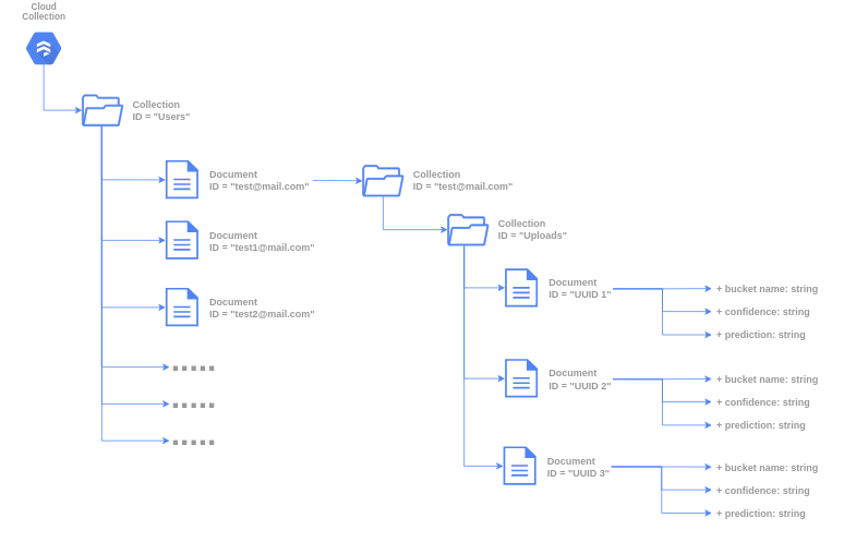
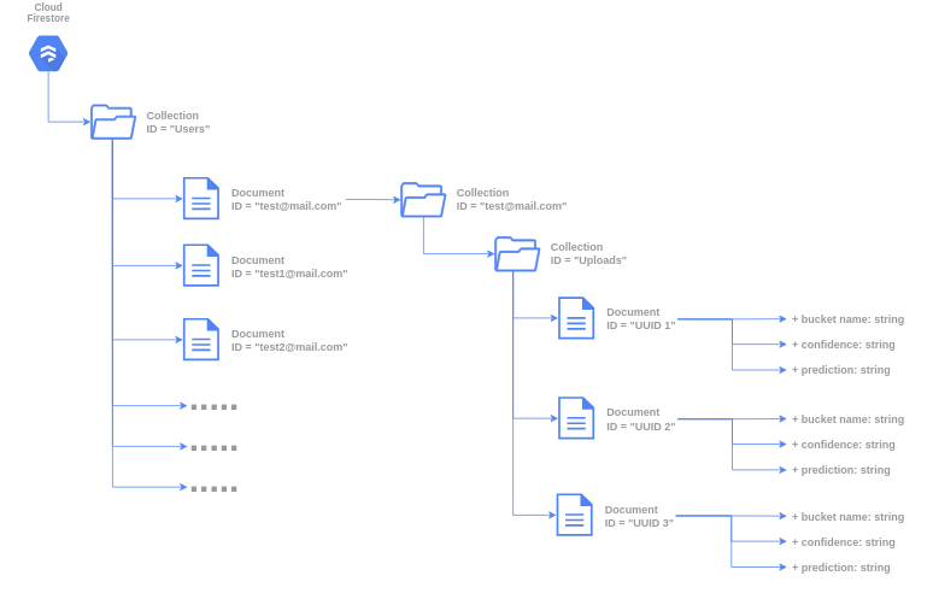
  <mxCell id="0" />
  <mxCell id="1" parent="0" />
  <mxCell id="2" style="edgeStyle=orthogonalEdgeStyle;rounded=0;orthogonalLoop=1;jettySize=auto;html=1;exitX=0.5;exitY=0.84;exitDx=0;exitDy=0;exitPerimeter=0;entryX=0;entryY=0.5;entryDx=0;entryDy=0;entryPerimeter=0;strokeColor=#5184F3;" edge="1" parent="1" source="3"><mxGeometry relative="1" as="geometry"><mxPoint x="100" y="125" as="targetPoint" /><Array as="points"><mxPoint x="53" y="125" /></Array></mxGeometry></mxCell>
- <mxCell id="3" value="Cloud&#10;Collection" style="html=1;fillColor=#5184F3;strokeColor=none;verticalAlign=bottom;labelPosition=center;verticalLabelPosition=top;align=center;spacingTop=-6;fontSize=11;fontStyle=1;fontColor=#999999;shape=mxgraph.gcp2.hexIcon;prIcon=cloud_firestore" vertex="1" parent="1"><mxGeometry x="20" y="20" width="66" height="58.5" as="geometry" /></mxCell>
+ <mxCell id="3" value="Cloud&#10;Firestore" style="html=1;fillColor=#5184F3;strokeColor=none;verticalAlign=bottom;labelPosition=center;verticalLabelPosition=top;align=center;spacingTop=-6;fontSize=11;fontStyle=1;fontColor=#999999;shape=mxgraph.gcp2.hexIcon;prIcon=cloud_firestore" vertex="1" parent="1"><mxGeometry x="20" y="20" width="66" height="58.5" as="geometry" /></mxCell>
  <mxCell id="4" style="edgeStyle=orthogonalEdgeStyle;rounded=0;orthogonalLoop=1;jettySize=auto;html=1;strokeColor=#5184F3;" edge="1" parent="1" source="7" target="9"><mxGeometry relative="1" as="geometry"><mxPoint x="124" y="160" as="sourcePoint" /><mxPoint x="210" y="210" as="targetPoint" /><Array as="points"><mxPoint x="124" y="210" /></Array></mxGeometry></mxCell>
  <mxCell id="5" value="" style="group" vertex="1" connectable="0" parent="1"><mxGeometry x="100" y="103.75" width="140" height="42.5" as="geometry" /></mxCell>
  <mxCell id="6" value="&lt;font color=&quot;#999999&quot;&gt;&lt;b&gt;Collection&lt;br&gt;ID = &quot;Users&quot;&lt;br&gt;&lt;/b&gt;&lt;/font&gt;" style="text;html=1;strokeColor=none;fillColor=none;align=left;verticalAlign=middle;whiteSpace=wrap;rounded=0;" vertex="1" parent="5"><mxGeometry x="60" width="80" height="42.5" as="geometry" /></mxCell>
  <mxCell id="7" value="" style="pointerEvents=1;shadow=0;dashed=0;html=1;strokeColor=#5184F3;fillColor=#5184F3;aspect=fixed;labelPosition=center;verticalLabelPosition=bottom;verticalAlign=top;align=center;outlineConnect=0;shape=mxgraph.vvd.folder;gradientColor=none;strokeWidth=1;perimeterSpacing=0;" vertex="1" parent="5"><mxGeometry y="2.25" width="50" height="38" as="geometry" /></mxCell>
  <mxCell id="8" value="" style="group" vertex="1" connectable="0" parent="1"><mxGeometry x="202" y="186" width="180" height="47" as="geometry" /></mxCell>
  <mxCell id="9" value="" style="pointerEvents=1;shadow=0;dashed=0;html=1;strokeColor=none;fillColor=#5184F3;labelPosition=center;verticalLabelPosition=bottom;verticalAlign=top;outlineConnect=0;align=center;shape=mxgraph.office.concepts.document;" vertex="1" parent="8"><mxGeometry width="40" height="47" as="geometry" /></mxCell>
  <mxCell id="10" value="&lt;font color=&quot;#999999&quot;&gt;&lt;b&gt;Document&lt;br&gt;ID = &quot;test@mail.com&quot;&lt;br&gt;&lt;/b&gt;&lt;/font&gt;" style="text;html=1;strokeColor=none;fillColor=none;align=left;verticalAlign=middle;whiteSpace=wrap;rounded=0;" vertex="1" parent="8"><mxGeometry x="52" y="3.5" width="128" height="42.5" as="geometry" /></mxCell>
  <mxCell id="11" value="" style="group" vertex="1" connectable="0" parent="1"><mxGeometry x="202" y="260" width="190" height="47" as="geometry" /></mxCell>
  <mxCell id="12" value="" style="pointerEvents=1;shadow=0;dashed=0;html=1;strokeColor=none;fillColor=#5184F3;labelPosition=center;verticalLabelPosition=bottom;verticalAlign=top;outlineConnect=0;align=center;shape=mxgraph.office.concepts.document;" vertex="1" parent="11"><mxGeometry width="40" height="47" as="geometry" /></mxCell>
  <mxCell id="13" value="&lt;b style=&quot;color: rgb(153 , 153 , 153)&quot;&gt;Document&lt;br&gt;ID = &quot;test1@mail.com&quot;&lt;/b&gt;&lt;font color=&quot;#999999&quot;&gt;&lt;b&gt;&lt;br&gt;&lt;/b&gt;&lt;/font&gt;" style="text;html=1;strokeColor=none;fillColor=none;align=left;verticalAlign=middle;whiteSpace=wrap;rounded=0;" vertex="1" parent="11"><mxGeometry x="52" y="3.5" width="138" height="42.5" as="geometry" /></mxCell>
  <mxCell id="14" value="" style="group" vertex="1" connectable="0" parent="1"><mxGeometry x="202" y="342" width="190" height="47" as="geometry" /></mxCell>
  <mxCell id="15" value="" style="pointerEvents=1;shadow=0;dashed=0;html=1;strokeColor=none;fillColor=#5184F3;labelPosition=center;verticalLabelPosition=bottom;verticalAlign=top;outlineConnect=0;align=center;shape=mxgraph.office.concepts.document;" vertex="1" parent="14"><mxGeometry width="40" height="47" as="geometry" /></mxCell>
  <mxCell id="16" value="&lt;b style=&quot;color: rgb(153 , 153 , 153)&quot;&gt;Document&lt;br&gt;ID = &quot;test2@mail.com&quot;&lt;/b&gt;&lt;font color=&quot;#999999&quot;&gt;&lt;b&gt;&lt;br&gt;&lt;/b&gt;&lt;/font&gt;" style="text;html=1;strokeColor=none;fillColor=none;align=left;verticalAlign=middle;whiteSpace=wrap;rounded=0;" vertex="1" parent="14"><mxGeometry x="52" y="3.5" width="138" height="42.5" as="geometry" /></mxCell>
  <mxCell id="17" style="edgeStyle=orthogonalEdgeStyle;rounded=0;orthogonalLoop=1;jettySize=auto;html=1;strokeColor=#5184F3;" edge="1" parent="1" target="12"><mxGeometry relative="1" as="geometry"><mxPoint x="124" y="144" as="sourcePoint" /><mxPoint x="200" y="297" as="targetPoint" /><Array as="points"><mxPoint x="124" y="284" /></Array></mxGeometry></mxCell>
  <mxCell id="18" style="edgeStyle=orthogonalEdgeStyle;rounded=0;orthogonalLoop=1;jettySize=auto;html=1;strokeColor=#5184F3;" edge="1" parent="1" target="15"><mxGeometry relative="1" as="geometry"><mxPoint x="124" y="144" as="sourcePoint" /><mxPoint x="190" y="384" as="targetPoint" /><Array as="points"><mxPoint x="124" y="366" /></Array></mxGeometry></mxCell>
  <mxCell id="19" value="" style="group" vertex="1" connectable="0" parent="1"><mxGeometry x="443" y="190" width="210" height="42.5" as="geometry" /></mxCell>
  <mxCell id="20" value="&lt;font color=&quot;#999999&quot;&gt;&lt;b&gt;Collection&lt;/b&gt;&lt;/font&gt;&lt;b style=&quot;color: rgb(153 , 153 , 153)&quot;&gt;&lt;br&gt;ID = &quot;test@mail.com&quot;&lt;/b&gt;&lt;font color=&quot;#999999&quot;&gt;&lt;b&gt;&lt;br&gt;&lt;/b&gt;&lt;/font&gt;" style="text;html=1;strokeColor=none;fillColor=none;align=left;verticalAlign=middle;whiteSpace=wrap;rounded=0;" vertex="1" parent="19"><mxGeometry x="60" width="140" height="42.5" as="geometry" /></mxCell>
  <mxCell id="21" value="" style="pointerEvents=1;shadow=0;dashed=0;html=1;strokeColor=#5184F3;fillColor=#5184F3;aspect=fixed;labelPosition=center;verticalLabelPosition=bottom;verticalAlign=top;align=center;outlineConnect=0;shape=mxgraph.vvd.folder;gradientColor=none;strokeWidth=1;perimeterSpacing=0;" vertex="1" parent="19"><mxGeometry y="2.25" width="50" height="38" as="geometry" /></mxCell>
  <mxCell id="22" style="edgeStyle=orthogonalEdgeStyle;rounded=0;orthogonalLoop=1;jettySize=auto;html=1;exitX=1;exitY=0.5;exitDx=0;exitDy=0;strokeColor=#5184F3;" edge="1" parent="1" source="10" target="21"><mxGeometry relative="1" as="geometry" /></mxCell>
  <mxCell id="23" value="&lt;font color=&quot;#999999&quot;&gt;&lt;b style=&quot;font-size: 40px&quot;&gt;.....&lt;br&gt;&lt;/b&gt;&lt;/font&gt;" style="text;html=1;strokeColor=none;fillColor=none;align=left;verticalAlign=middle;whiteSpace=wrap;rounded=0;" vertex="1" parent="1"><mxGeometry x="207" y="409" width="80" height="40" as="geometry" /></mxCell>
  <mxCell id="24" value="&lt;font color=&quot;#999999&quot;&gt;&lt;b style=&quot;font-size: 40px&quot;&gt;.....&lt;br&gt;&lt;/b&gt;&lt;/font&gt;" style="text;html=1;strokeColor=none;fillColor=none;align=left;verticalAlign=middle;whiteSpace=wrap;rounded=0;" vertex="1" parent="1"><mxGeometry x="207" y="454" width="80" height="40" as="geometry" /></mxCell>
  <mxCell id="25" value="&lt;font color=&quot;#999999&quot;&gt;&lt;b style=&quot;font-size: 40px&quot;&gt;.....&lt;br&gt;&lt;/b&gt;&lt;/font&gt;" style="text;html=1;strokeColor=none;fillColor=none;align=left;verticalAlign=middle;whiteSpace=wrap;rounded=0;" vertex="1" parent="1"><mxGeometry x="207" y="499" width="80" height="40" as="geometry" /></mxCell>
  <mxCell id="26" style="edgeStyle=orthogonalEdgeStyle;rounded=0;orthogonalLoop=1;jettySize=auto;html=1;entryX=0;entryY=0.75;entryDx=0;entryDy=0;strokeColor=#5184F3;" edge="1" parent="1" target="23"><mxGeometry relative="1" as="geometry"><mxPoint x="124" y="144" as="sourcePoint" /><mxPoint x="234" y="450" as="targetPoint" /><Array as="points"><mxPoint x="124" y="439" /></Array></mxGeometry></mxCell>
  <mxCell id="27" style="edgeStyle=orthogonalEdgeStyle;rounded=0;orthogonalLoop=1;jettySize=auto;html=1;strokeColor=#5184F3;entryX=0;entryY=0.75;entryDx=0;entryDy=0;" edge="1" parent="1" target="24"><mxGeometry relative="1" as="geometry"><mxPoint x="124" y="144" as="sourcePoint" /><mxPoint x="220" y="495" as="targetPoint" /><Array as="points"><mxPoint x="124" y="484" /></Array></mxGeometry></mxCell>
  <mxCell id="28" style="edgeStyle=orthogonalEdgeStyle;rounded=0;orthogonalLoop=1;jettySize=auto;html=1;entryX=0;entryY=0.75;entryDx=0;entryDy=0;strokeColor=#5184F3;" edge="1" parent="1" target="25"><mxGeometry relative="1" as="geometry"><mxPoint x="124" y="144" as="sourcePoint" /><mxPoint x="234" y="540" as="targetPoint" /><Array as="points"><mxPoint x="124" y="529" /></Array></mxGeometry></mxCell>
  <mxCell id="29" value="" style="group" vertex="1" connectable="0" parent="1"><mxGeometry x="547" y="250" width="210" height="42.5" as="geometry" /></mxCell>
  <mxCell id="30" value="&lt;font color=&quot;#999999&quot;&gt;&lt;b&gt;Collection&lt;/b&gt;&lt;/font&gt;&lt;b style=&quot;color: rgb(153 , 153 , 153)&quot;&gt;&lt;br&gt;ID = &quot;Uploads&quot;&lt;/b&gt;&lt;font color=&quot;#999999&quot;&gt;&lt;b&gt;&lt;br&gt;&lt;/b&gt;&lt;/font&gt;" style="text;html=1;strokeColor=none;fillColor=none;align=left;verticalAlign=middle;whiteSpace=wrap;rounded=0;" vertex="1" parent="29"><mxGeometry x="60" width="100" height="42.5" as="geometry" /></mxCell>
  <mxCell id="31" value="" style="pointerEvents=1;shadow=0;dashed=0;html=1;strokeColor=#5184F3;fillColor=#5184F3;aspect=fixed;labelPosition=center;verticalLabelPosition=bottom;verticalAlign=top;align=center;outlineConnect=0;shape=mxgraph.vvd.folder;gradientColor=none;strokeWidth=1;perimeterSpacing=0;" vertex="1" parent="29"><mxGeometry y="2.25" width="50" height="38" as="geometry" /></mxCell>
  <mxCell id="32" style="edgeStyle=orthogonalEdgeStyle;rounded=0;orthogonalLoop=1;jettySize=auto;html=1;strokeColor=#5184F3;" edge="1" parent="1" source="21" target="31"><mxGeometry relative="1" as="geometry"><mxPoint x="490" y="271.5" as="sourcePoint" /><Array as="points"><mxPoint x="468" y="271" /></Array></mxGeometry></mxCell>
  <mxCell id="33" style="edgeStyle=orthogonalEdgeStyle;rounded=0;orthogonalLoop=1;jettySize=auto;html=1;strokeColor=#5184F3;" edge="1" parent="1" source="31" target="44"><mxGeometry relative="1" as="geometry"><Array as="points"><mxPoint x="567" y="342" /></Array></mxGeometry></mxCell>
  <mxCell id="34" value="" style="group" vertex="1" connectable="0" parent="1"><mxGeometry x="615" y="536" width="132" height="47" as="geometry" /></mxCell>
  <mxCell id="35" value="" style="group" vertex="1" connectable="0" parent="34"><mxGeometry width="132" height="47" as="geometry" /></mxCell>
  <mxCell id="36" value="" style="pointerEvents=1;shadow=0;dashed=0;html=1;strokeColor=none;fillColor=#5184F3;labelPosition=center;verticalLabelPosition=bottom;verticalAlign=top;outlineConnect=0;align=center;shape=mxgraph.office.concepts.document;" vertex="1" parent="35"><mxGeometry width="40" height="47" as="geometry" /></mxCell>
  <mxCell id="37" value="&lt;font color=&quot;#999999&quot;&gt;&lt;b&gt;Document&lt;br&gt;ID = &quot;UUID 3&quot;&lt;br&gt;&lt;/b&gt;&lt;/font&gt;" style="text;html=1;strokeColor=none;fillColor=none;align=left;verticalAlign=middle;whiteSpace=wrap;rounded=0;" vertex="1" parent="35"><mxGeometry x="52" y="3.5" width="80" height="42.5" as="geometry" /></mxCell>
  <mxCell id="38" value="" style="group" vertex="1" connectable="0" parent="1"><mxGeometry x="617" y="429" width="132" height="47" as="geometry" /></mxCell>
  <mxCell id="39" value="" style="group" vertex="1" connectable="0" parent="38"><mxGeometry width="132" height="47" as="geometry" /></mxCell>
  <mxCell id="40" value="" style="pointerEvents=1;shadow=0;dashed=0;html=1;strokeColor=none;fillColor=#5184F3;labelPosition=center;verticalLabelPosition=bottom;verticalAlign=top;outlineConnect=0;align=center;shape=mxgraph.office.concepts.document;" vertex="1" parent="39"><mxGeometry width="40" height="47" as="geometry" /></mxCell>
  <mxCell id="41" value="&lt;font color=&quot;#999999&quot;&gt;&lt;b&gt;Document&lt;br&gt;ID = &quot;UUID 2&quot;&lt;br&gt;&lt;/b&gt;&lt;/font&gt;" style="text;html=1;strokeColor=none;fillColor=none;align=left;verticalAlign=middle;whiteSpace=wrap;rounded=0;" vertex="1" parent="39"><mxGeometry x="52" y="3.5" width="80" height="42.5" as="geometry" /></mxCell>
  <mxCell id="42" value="" style="group" vertex="1" connectable="0" parent="1"><mxGeometry x="617" y="318.5" width="132" height="47" as="geometry" /></mxCell>
  <mxCell id="43" value="" style="group" vertex="1" connectable="0" parent="42"><mxGeometry width="132" height="47" as="geometry" /></mxCell>
  <mxCell id="44" value="" style="pointerEvents=1;shadow=0;dashed=0;html=1;strokeColor=none;fillColor=#5184F3;labelPosition=center;verticalLabelPosition=bottom;verticalAlign=top;outlineConnect=0;align=center;shape=mxgraph.office.concepts.document;" vertex="1" parent="43"><mxGeometry width="40" height="47" as="geometry" /></mxCell>
  <mxCell id="45" value="&lt;font color=&quot;#999999&quot;&gt;&lt;b&gt;Document&lt;br&gt;ID = &quot;UUID 1&quot;&lt;br&gt;&lt;/b&gt;&lt;/font&gt;" style="text;html=1;strokeColor=none;fillColor=none;align=left;verticalAlign=middle;whiteSpace=wrap;rounded=0;" vertex="1" parent="43"><mxGeometry x="52" y="3.5" width="80" height="42.5" as="geometry" /></mxCell>
  <mxCell id="46" style="edgeStyle=orthogonalEdgeStyle;rounded=0;orthogonalLoop=1;jettySize=auto;html=1;strokeColor=#5184F3;" edge="1" parent="1" target="40"><mxGeometry relative="1" as="geometry"><mxPoint x="567" y="290.25" as="sourcePoint" /><mxPoint x="612" y="434" as="targetPoint" /><Array as="points"><mxPoint x="567" y="453" /></Array></mxGeometry></mxCell>
  <mxCell id="47" style="edgeStyle=orthogonalEdgeStyle;rounded=0;orthogonalLoop=1;jettySize=auto;html=1;strokeColor=#5184F3;" edge="1" parent="1" target="36"><mxGeometry relative="1" as="geometry"><mxPoint x="567" y="290.25" as="sourcePoint" /><mxPoint x="614" y="525" as="targetPoint" /><Array as="points"><mxPoint x="567" y="560" /></Array></mxGeometry></mxCell>
  <mxCell id="48" style="edgeStyle=orthogonalEdgeStyle;rounded=0;orthogonalLoop=1;jettySize=auto;html=1;exitX=1;exitY=0.5;exitDx=0;exitDy=0;strokeColor=#5184F3;entryX=0;entryY=0.5;entryDx=0;entryDy=0;" edge="1" parent="1" source="45" target="50"><mxGeometry relative="1" as="geometry"><mxPoint x="830" y="343" as="targetPoint" /></mxGeometry></mxCell>
  <mxCell id="49" value="" style="group" vertex="1" connectable="0" parent="1"><mxGeometry x="870" y="330" width="140" height="82.5" as="geometry" /></mxCell>
  <mxCell id="50" value="+ bucket name: string" style="text;strokeColor=none;fillColor=none;align=left;verticalAlign=top;spacingLeft=4;spacingRight=4;overflow=hidden;rotatable=0;points=[[0,0.5],[1,0.5]];portConstraint=eastwest;fontColor=#999999;fontStyle=1" vertex="1" parent="49"><mxGeometry width="140" height="26" as="geometry" /></mxCell>
  <mxCell id="51" value="+ confidence: string" style="text;strokeColor=none;fillColor=none;align=left;verticalAlign=top;spacingLeft=4;spacingRight=4;overflow=hidden;rotatable=0;points=[[0,0.5],[1,0.5]];portConstraint=eastwest;fontColor=#999999;fontStyle=1" vertex="1" parent="49"><mxGeometry y="28" width="140" height="26" as="geometry" /></mxCell>
  <mxCell id="52" value="+ prediction: string" style="text;strokeColor=none;fillColor=none;align=left;verticalAlign=top;spacingLeft=4;spacingRight=4;overflow=hidden;rotatable=0;points=[[0,0.5],[1,0.5]];portConstraint=eastwest;fontColor=#999999;fontStyle=1" vertex="1" parent="49"><mxGeometry y="56.5" width="140" height="26" as="geometry" /></mxCell>
  <mxCell id="53" style="edgeStyle=orthogonalEdgeStyle;rounded=0;orthogonalLoop=1;jettySize=auto;html=1;exitX=1;exitY=0.5;exitDx=0;exitDy=0;entryX=0;entryY=0.5;entryDx=0;entryDy=0;strokeColor=#5184F3;fontColor=#999999;" edge="1" parent="1" source="45" target="51"><mxGeometry relative="1" as="geometry" /></mxCell>
  <mxCell id="54" style="edgeStyle=orthogonalEdgeStyle;rounded=0;orthogonalLoop=1;jettySize=auto;html=1;exitX=1;exitY=0.5;exitDx=0;exitDy=0;entryX=0;entryY=0.5;entryDx=0;entryDy=0;strokeColor=#5184F3;fontColor=#999999;" edge="1" parent="1" source="45" target="52"><mxGeometry relative="1" as="geometry" /></mxCell>
  <mxCell id="55" value="" style="group" vertex="1" connectable="0" parent="1"><mxGeometry x="870" y="440.5" width="140" height="82.5" as="geometry" /></mxCell>
  <mxCell id="56" value="+ bucket name: string" style="text;strokeColor=none;fillColor=none;align=left;verticalAlign=top;spacingLeft=4;spacingRight=4;overflow=hidden;rotatable=0;points=[[0,0.5],[1,0.5]];portConstraint=eastwest;fontColor=#999999;fontStyle=1" vertex="1" parent="55"><mxGeometry width="140" height="26" as="geometry" /></mxCell>
  <mxCell id="57" value="+ confidence: string" style="text;strokeColor=none;fillColor=none;align=left;verticalAlign=top;spacingLeft=4;spacingRight=4;overflow=hidden;rotatable=0;points=[[0,0.5],[1,0.5]];portConstraint=eastwest;fontColor=#999999;fontStyle=1" vertex="1" parent="55"><mxGeometry y="28" width="140" height="26" as="geometry" /></mxCell>
  <mxCell id="58" value="+ prediction: string" style="text;strokeColor=none;fillColor=none;align=left;verticalAlign=top;spacingLeft=4;spacingRight=4;overflow=hidden;rotatable=0;points=[[0,0.5],[1,0.5]];portConstraint=eastwest;fontColor=#999999;fontStyle=1" vertex="1" parent="55"><mxGeometry y="56.5" width="140" height="26" as="geometry" /></mxCell>
  <mxCell id="59" value="" style="group" vertex="1" connectable="0" parent="1"><mxGeometry x="870" y="548" width="140" height="82.5" as="geometry" /></mxCell>
  <mxCell id="60" value="+ bucket name: string" style="text;strokeColor=none;fillColor=none;align=left;verticalAlign=top;spacingLeft=4;spacingRight=4;overflow=hidden;rotatable=0;points=[[0,0.5],[1,0.5]];portConstraint=eastwest;fontColor=#999999;fontStyle=1" vertex="1" parent="59"><mxGeometry width="140" height="26" as="geometry" /></mxCell>
  <mxCell id="61" value="+ confidence: string" style="text;strokeColor=none;fillColor=none;align=left;verticalAlign=top;spacingLeft=4;spacingRight=4;overflow=hidden;rotatable=0;points=[[0,0.5],[1,0.5]];portConstraint=eastwest;fontColor=#999999;fontStyle=1" vertex="1" parent="59"><mxGeometry y="28" width="140" height="26" as="geometry" /></mxCell>
  <mxCell id="62" value="+ prediction: string" style="text;strokeColor=none;fillColor=none;align=left;verticalAlign=top;spacingLeft=4;spacingRight=4;overflow=hidden;rotatable=0;points=[[0,0.5],[1,0.5]];portConstraint=eastwest;fontColor=#999999;fontStyle=1" vertex="1" parent="59"><mxGeometry y="56.5" width="140" height="26" as="geometry" /></mxCell>
  <mxCell id="63" style="edgeStyle=orthogonalEdgeStyle;rounded=0;orthogonalLoop=1;jettySize=auto;html=1;exitX=1;exitY=0.5;exitDx=0;exitDy=0;entryX=0;entryY=0.5;entryDx=0;entryDy=0;strokeColor=#5184F3;fontColor=#999999;" edge="1" parent="1" source="41" target="56"><mxGeometry relative="1" as="geometry" /></mxCell>
  <mxCell id="64" style="edgeStyle=orthogonalEdgeStyle;rounded=0;orthogonalLoop=1;jettySize=auto;html=1;exitX=1;exitY=0.5;exitDx=0;exitDy=0;strokeColor=#5184F3;fontColor=#999999;" edge="1" parent="1" source="41" target="57"><mxGeometry relative="1" as="geometry" /></mxCell>
  <mxCell id="65" style="edgeStyle=orthogonalEdgeStyle;rounded=0;orthogonalLoop=1;jettySize=auto;html=1;exitX=1;exitY=0.5;exitDx=0;exitDy=0;entryX=0;entryY=0.5;entryDx=0;entryDy=0;strokeColor=#5184F3;fontColor=#999999;" edge="1" parent="1" source="41" target="58"><mxGeometry relative="1" as="geometry" /></mxCell>
  <mxCell id="66" style="edgeStyle=orthogonalEdgeStyle;rounded=0;orthogonalLoop=1;jettySize=auto;html=1;exitX=1;exitY=0.5;exitDx=0;exitDy=0;entryX=0;entryY=0.5;entryDx=0;entryDy=0;strokeColor=#5184F3;fontColor=#999999;" edge="1" parent="1" source="37" target="60"><mxGeometry relative="1" as="geometry" /></mxCell>
  <mxCell id="67" style="edgeStyle=orthogonalEdgeStyle;rounded=0;orthogonalLoop=1;jettySize=auto;html=1;exitX=1;exitY=0.5;exitDx=0;exitDy=0;entryX=0;entryY=0.5;entryDx=0;entryDy=0;strokeColor=#5184F3;fontColor=#999999;" edge="1" parent="1" source="37" target="61"><mxGeometry relative="1" as="geometry" /></mxCell>
  <mxCell id="68" style="edgeStyle=orthogonalEdgeStyle;rounded=0;orthogonalLoop=1;jettySize=auto;html=1;exitX=1;exitY=0.5;exitDx=0;exitDy=0;entryX=0;entryY=0.5;entryDx=0;entryDy=0;strokeColor=#5184F3;fontColor=#999999;" edge="1" parent="1" source="37" target="62"><mxGeometry relative="1" as="geometry" /></mxCell>
